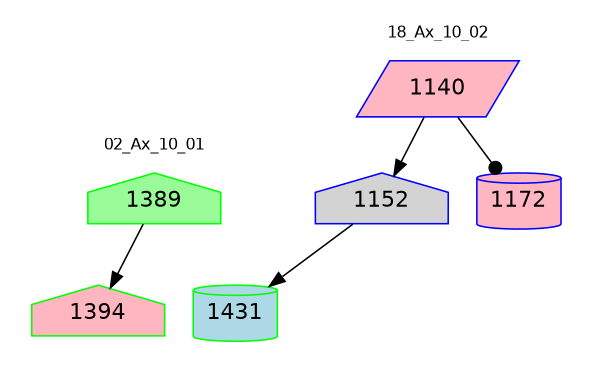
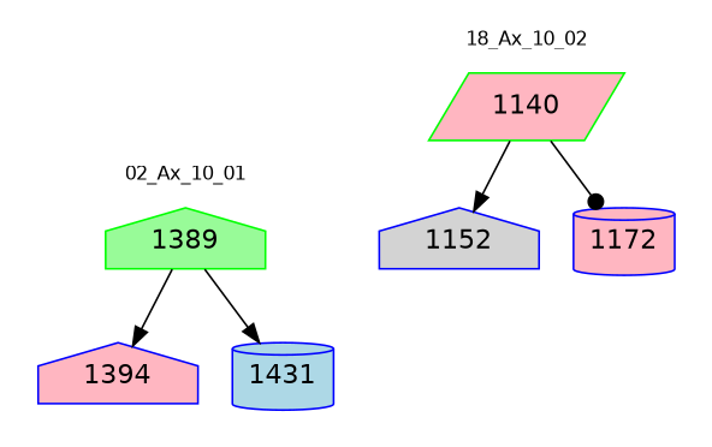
  digraph {
    fontname="DejaVu Sans"
    node [color=blue fillcolor=lightpink fontname="DejaVu Sans" shape=house style=filled]
    edge [arrowhead=normal color=black fontname="DejaVu Sans"]
    n1 [color=green fillcolor=palegreen label=1389]
-   n2 [color=green label=1394]
-   n3 [color=green fillcolor=lightblue label=1431 shape=cylinder]
-   n4 [label=1140 shape=parallelogram]
+   n2 [label=1394]
+   n3 [fillcolor=lightblue label=1431 shape=cylinder]
+   n4 [color=green label=1140 shape=parallelogram]
    n5 [fillcolor=lightgrey label=1152]
    n6 [label=1172 shape=cylinder]
    subgraph cluster_1 {
      color=white
      fontsize=10
      label="02_Ax_10_01"
      n1
      n2
      n3
    }
    subgraph cluster_2 {
      color=white
      fontsize=10
      label="18_Ax_10_02"
      n4
      n5
      n6
    }
    n1 -> n2
-   n5 -> n3
+   n1 -> n3
    n4 -> n5
    n4 -> n6 [arrowhead=dot]
  }
